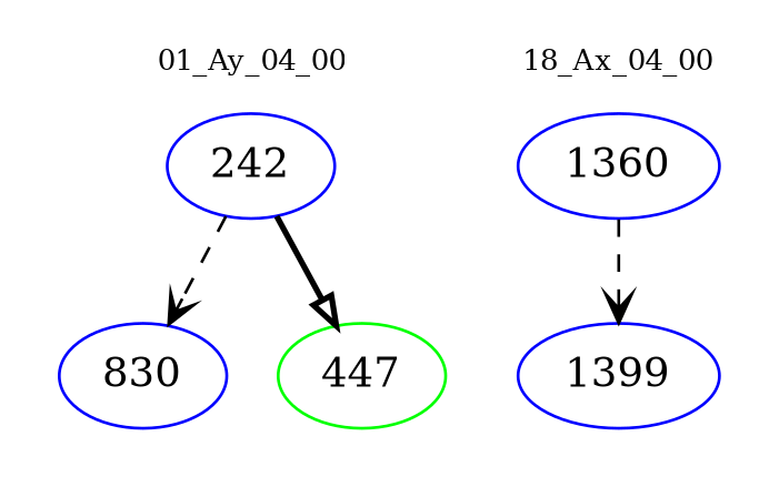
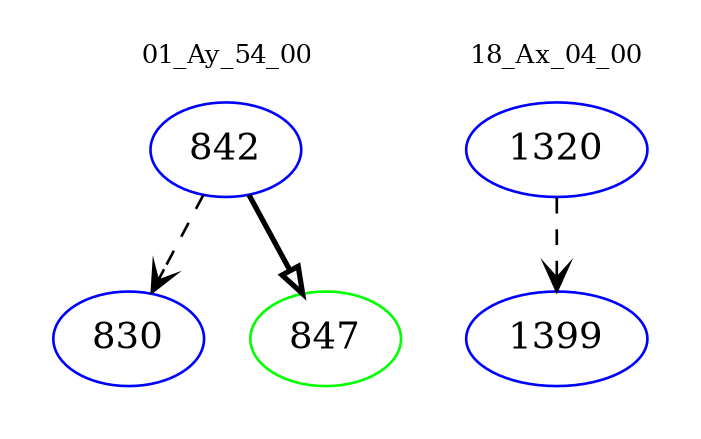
  digraph {
    node [color=blue]
    edge [arrowhead=vee color=black style=dashed]
-   n1 [label=242]
+   n1 [label=842]
    n2 [label=830]
-   n3 [color=green label=447]
-   n4 [label=1360]
+   n3 [color=green label=847]
+   n4 [label=1320]
    n5 [label=1399]
    subgraph cluster_1 {
      color=white
      fontsize=10
-     label="01_Ay_04_00"
+     label="01_Ay_54_00"
      n1
      n2
      n3
    }
    subgraph cluster_2 {
      color=white
      fontsize=10
      label="18_Ax_04_00"
      n4
      n5
    }
    n1 -> n2
    n1 -> n3 [arrowhead=onormal style=bold]
    n4 -> n5
  }
